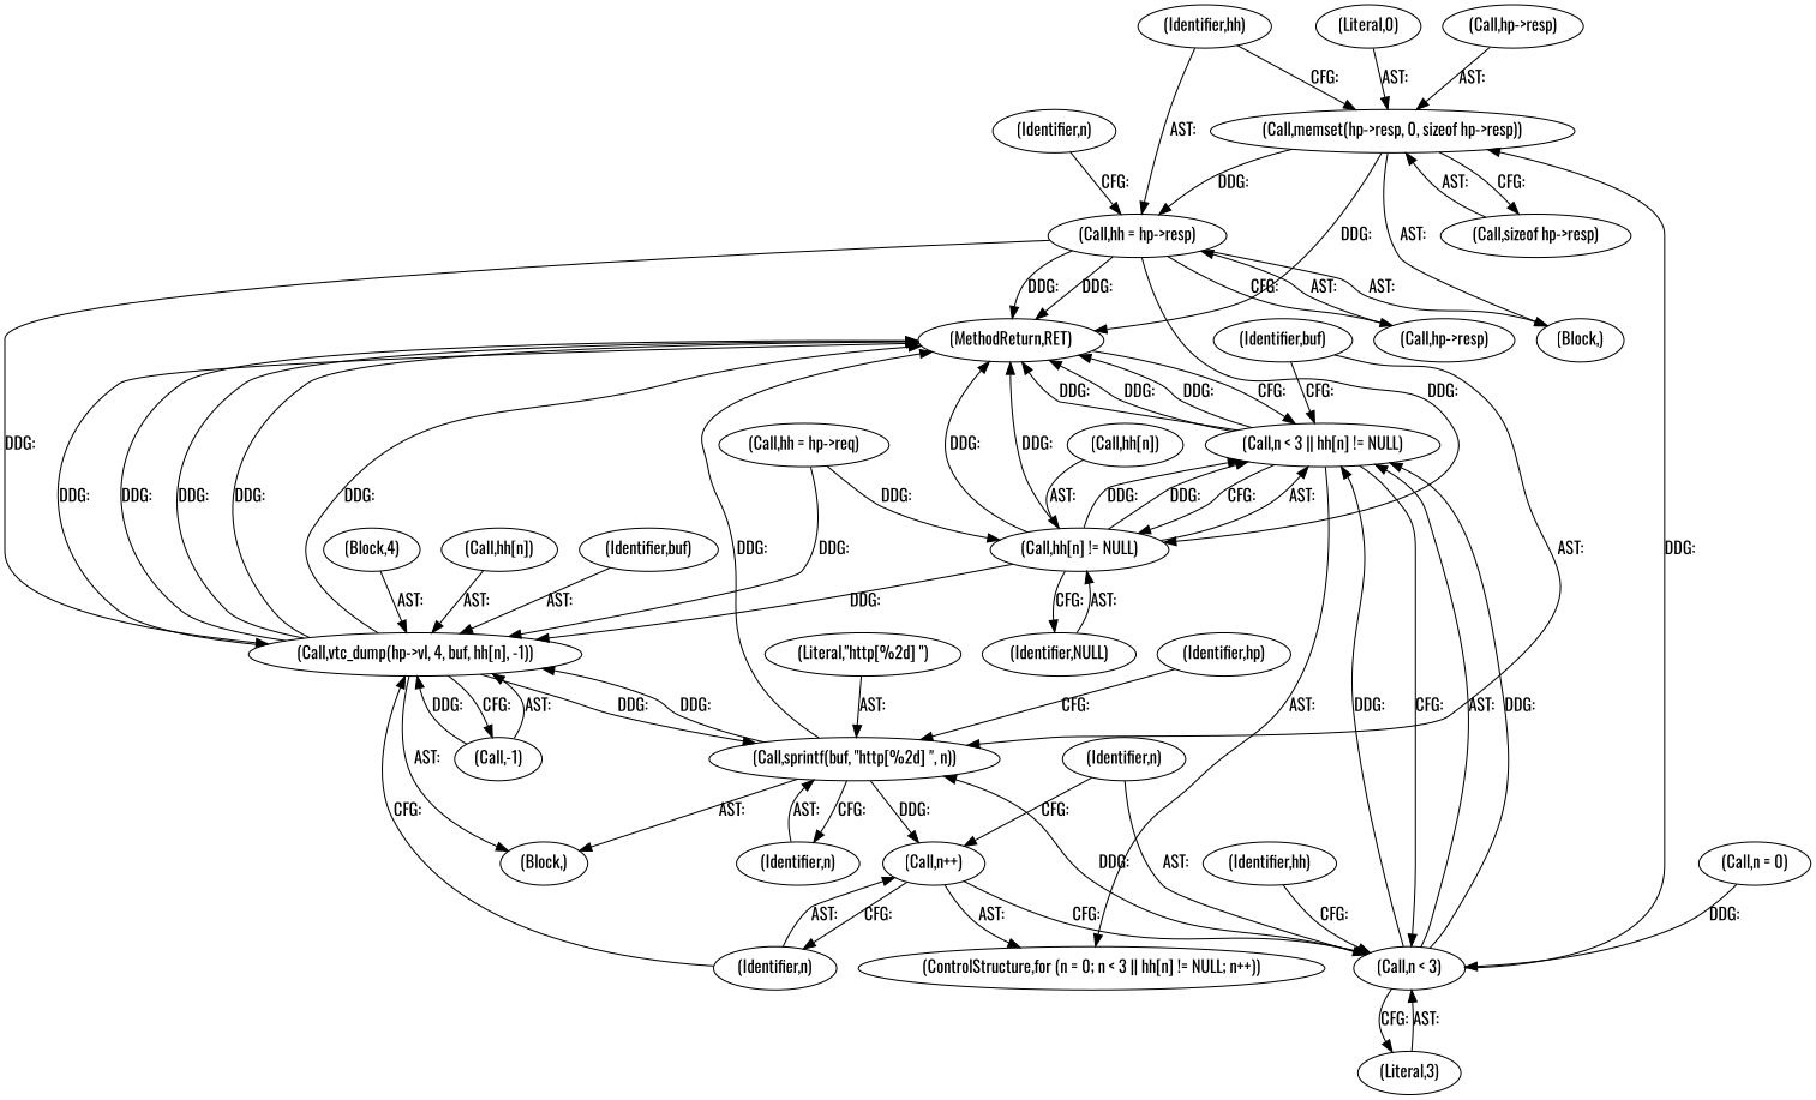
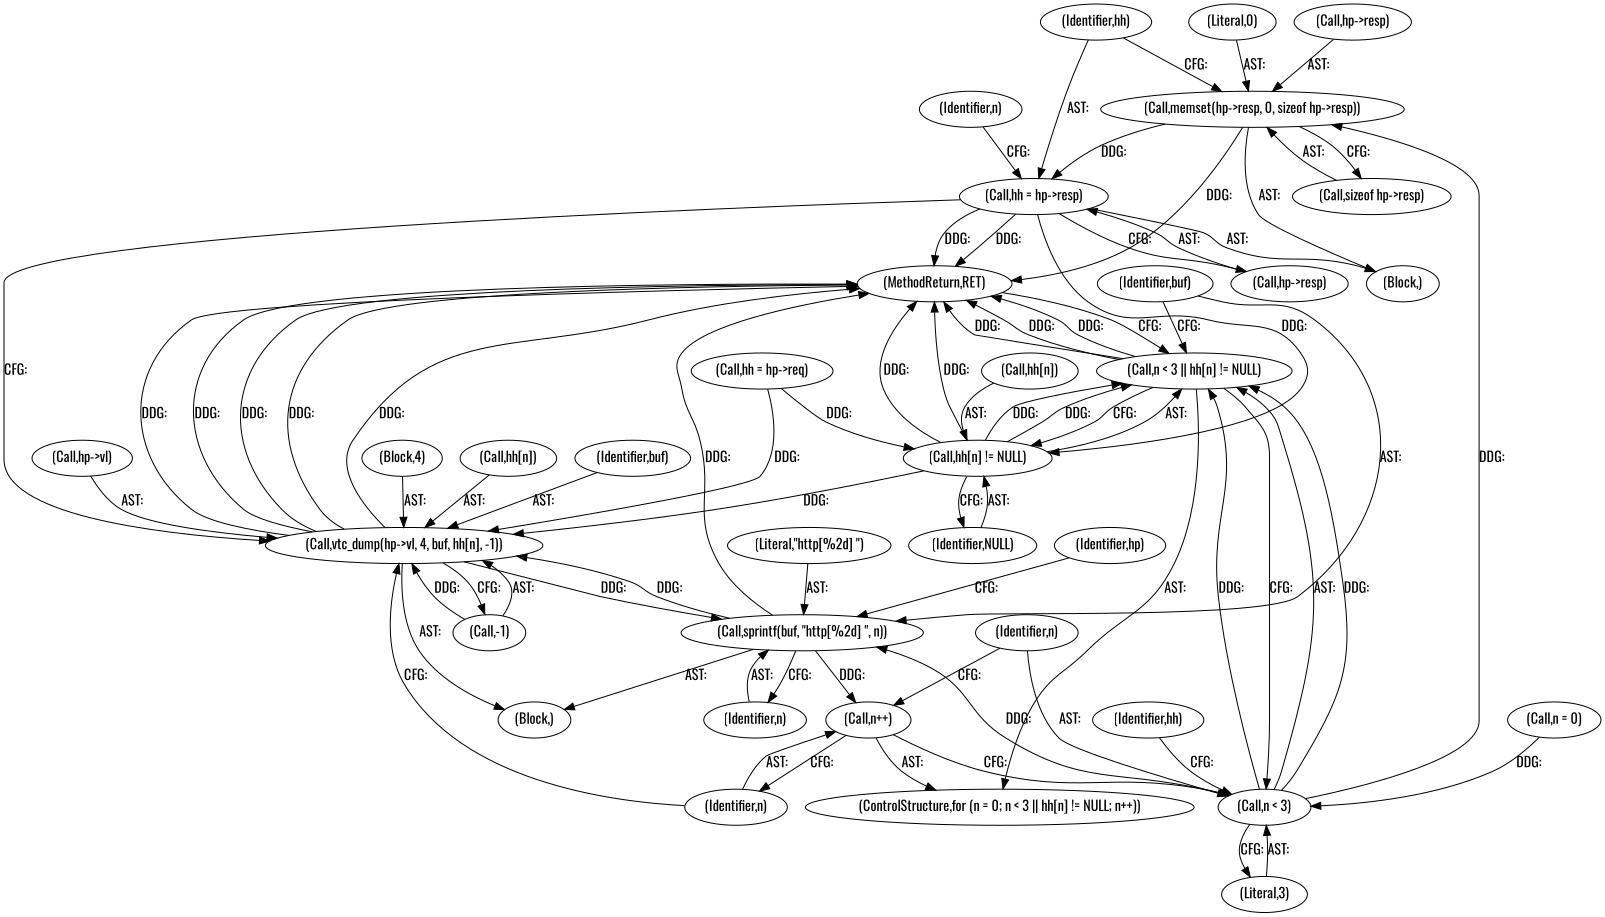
  digraph {
    fontname=Oswald
    node [fontname=Oswald]
    edge [fontname=Oswald]
    n1 [label="(Call,memset(hp->resp, 0, sizeof hp->resp))"]
    n2 [label="(Call,hh = hp->resp)"]
    n3 [label="(MethodReturn,RET)"]
    n4 [label="(Block,)"]
    n5 [label="(Call,sizeof hp->resp)"]
    n6 [label="(Call,hh[n] != NULL)"]
    n7 [label="(Call,vtc_dump(hp->vl, 4, buf, hh[n], -1))"]
    n8 [label="(Call,hp->resp)"]
    n9 [label="(Call,n < 3 || hh[n] != NULL)"]
    n10 [label="(Identifier,NULL)"]
    n11 [label="(Call,sprintf(buf, \"http[%2d] \", n))"]
    n12 [label="(Call,-1)"]
    n13 [label="(Block,)"]
    n14 [label="(Call,n < 3)"]
    n15 [label="(ControlStructure,for (n = 0; n < 3 || hh[n] != NULL; n++))"]
    n16 [label="(Literal,3)"]
    n17 [label="(Call,n++)"]
    n18 [label="(Identifier,n)"]
    n19 [label="(Identifier,n)"]
    n20 [label="(Call,n = 0)"]
    n21 [label="(Block,4)"]
    n22 [label="(Identifier,n)"]
    n23 [label="(Call,hh[n])"]
    n24 [label="(Call,hp->resp)"]
    n25 [label="(Identifier,n)"]
    n26 [label="(Identifier,buf)"]
    n27 [label="(Call,hh = hp->req)"]
    n28 [label="(Identifier,hh)"]
    n29 [label="(Identifier,hh)"]
    n30 [label="(Call,hh[n])"]
    n31 [label="(Literal,\"http[%2d] \")"]
    n32 [label="(Identifier,buf)"]
    n33 [label="(Identifier,hp)"]
+   n34 [label="(Call,hp->vl)"]
    n35 [label="(Literal,0)"]
    n1 -> n2 [label="DDG: "]
    n1 -> n3 [label="DDG: "]
    n1 -> n4 [label="AST: "]
    n1 -> n5 [label="CFG: "]
    n2 -> n3 [label="DDG: "]
    n2 -> n3 [label="DDG: "]
    n2 -> n4 [label="AST: "]
    n2 -> n6 [label="DDG: "]
-   n2 -> n7 [label="DDG: "]
+   n2 -> n7 [label="CFG: "]
    n2 -> n8 [label="CFG: "]
    n3 -> n9 [label="CFG: "]
    n5 -> n1 [label="AST: "]
    n6 -> n3 [label="DDG: "]
    n6 -> n3 [label="DDG: "]
    n6 -> n7 [label="DDG: "]
    n6 -> n9 [label="AST: "]
    n6 -> n9 [label="DDG: "]
    n6 -> n9 [label="DDG: "]
    n6 -> n10 [label="CFG: "]
    n7 -> n3 [label="DDG: "]
    n7 -> n3 [label="DDG: "]
    n7 -> n3 [label="DDG: "]
    n7 -> n3 [label="DDG: "]
    n7 -> n3 [label="DDG: "]
    n7 -> n11 [label="DDG: "]
    n7 -> n12 [label="CFG: "]
    n7 -> n13 [label="AST: "]
    n8 -> n2 [label="AST: "]
    n9 -> n3 [label="DDG: "]
    n9 -> n3 [label="DDG: "]
    n9 -> n3 [label="DDG: "]
    n9 -> n6 [label="CFG: "]
    n9 -> n14 [label="CFG: "]
    n9 -> n15 [label="AST: "]
    n10 -> n6 [label="AST: "]
    n11 -> n3 [label="DDG: "]
    n11 -> n7 [label="DDG: "]
    n11 -> n13 [label="AST: "]
    n11 -> n17 [label="DDG: "]
    n11 -> n18 [label="CFG: "]
    n12 -> n7 [label="AST: "]
    n12 -> n7 [label="DDG: "]
    n14 -> n1 [label="DDG: "]
    n14 -> n9 [label="AST: "]
    n14 -> n9 [label="DDG: "]
    n14 -> n9 [label="DDG: "]
    n14 -> n11 [label="DDG: "]
    n14 -> n16 [label="CFG: "]
    n16 -> n14 [label="AST: "]
    n17 -> n14 [label="CFG: "]
    n17 -> n15 [label="AST: "]
    n17 -> n19 [label="CFG: "]
    n18 -> n11 [label="AST: "]
    n19 -> n7 [label="CFG: "]
    n19 -> n17 [label="AST: "]
    n20 -> n14 [label="DDG: "]
    n21 -> n7 [label="AST: "]
    n22 -> n14 [label="AST: "]
    n22 -> n17 [label="CFG: "]
    n23 -> n7 [label="AST: "]
    n24 -> n1 [label="AST: "]
    n25 -> n2 [label="CFG: "]
    n26 -> n7 [label="AST: "]
    n27 -> n6 [label="DDG: "]
    n27 -> n7 [label="DDG: "]
    n28 -> n14 [label="CFG: "]
    n29 -> n1 [label="CFG: "]
    n29 -> n2 [label="AST: "]
    n30 -> n6 [label="AST: "]
    n31 -> n11 [label="AST: "]
    n32 -> n9 [label="CFG: "]
    n32 -> n11 [label="AST: "]
    n33 -> n11 [label="CFG: "]
+   n34 -> n7 [label="AST: "]
    n35 -> n1 [label="AST: "]
  }
